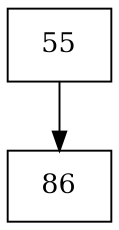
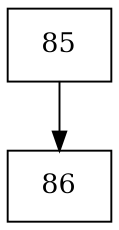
  digraph {
    concentrate=true
    rankdir=UD
    node [shape=record]
-   n1 [label=55]
+   n1 [label=85]
    n2 [label=86]
    n1 -> n2
  }
